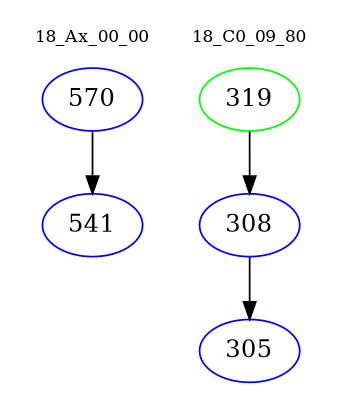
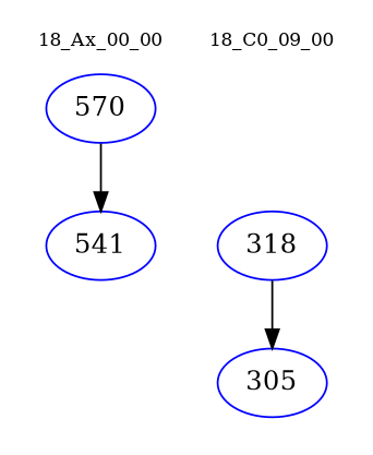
  digraph {
    node [color=blue]
    edge [color=black]
    n1 [label=570]
    n2 [label=541]
-   n3 [color=green label=319]
-   n4 [label=308]
+   n4 [label=318]
    n5 [label=305]
    subgraph cluster_1 {
      color=white
      fontsize=10
      label="18_Ax_00_00"
      n1
      n2
    }
    subgraph cluster_2 {
      color=white
      fontsize=10
-     label="18_C0_09_80"
-     n3
+     label="18_C0_09_00"
      n4
      n5
    }
    n1 -> n2
-   n3 -> n4
    n4 -> n5
  }
